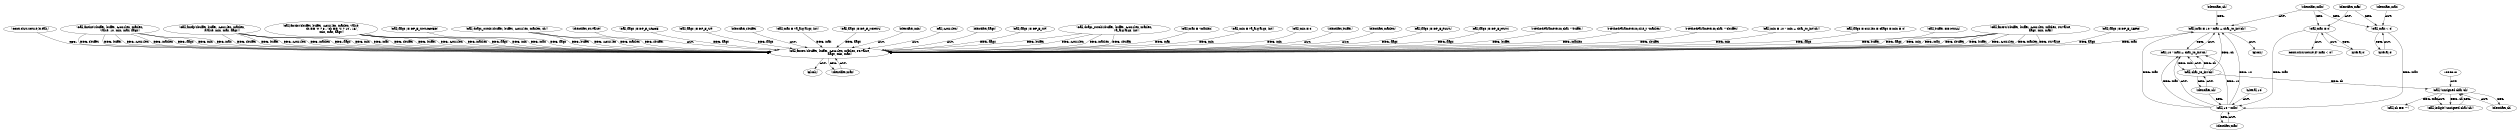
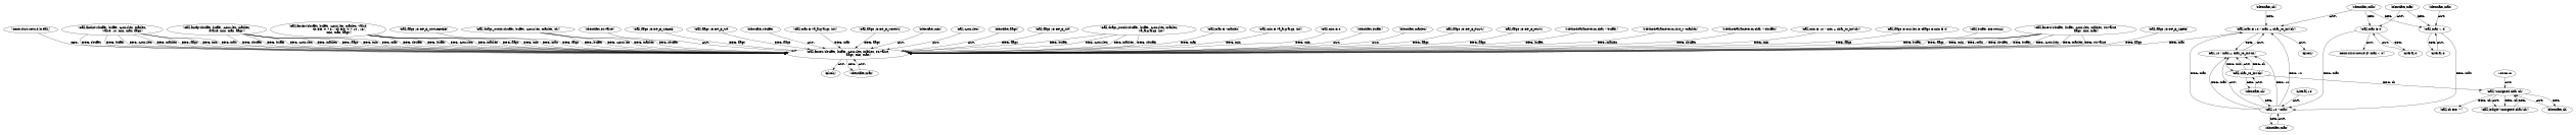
  digraph {
    n1 [label="(Call,max = 10 * max + char_to_int(ch))"]
    n2 [label="(Call,fmtstr(sbuffer, buffer, &currlen, maxlen, strvalue,\n                       flags, min, max))"]
    n3 [label="(Call,10 * max + char_to_int(ch))"]
    n4 [label="(Block,)"]
    n5 [label="(Identifier,max)"]
    n6 [label="(Block,)"]
    n7 [label="(Call,char_to_int(ch))"]
    n8 [label="(Call,10 * max)"]
    n9 [label="(Identifier,max)"]
    n10 [label="(Call,max = 0)"]
    n11 [label="(ControlStructure,if (max < 0))"]
    n12 [label="(Literal,0)"]
    n13 [label="(Call,max < 0)"]
    n14 [label="(Literal,0)"]
    n15 [label="(Identifier,ch)"]
    n16 [label="(Call,(unsigned char)ch)"]
    n17 [label="(Call,ch == '*')"]
    n18 [label="(Call,isdigit((unsigned char)ch))"]
    n19 [label="(Identifier,ch)"]
    n20 [label="(MethodParameterIn,char **sbuffer)"]
    n21 [label="(Call,min = 10 * min + char_to_int(ch))"]
    n22 [label="(Call,flags = currlen = cflags = min = 0)"]
    n23 [label="(Call,buffer == NULL)"]
    n24 [label="(Call,fmtstr(sbuffer, buffer, &currlen, maxlen, strvalue,\n                       flags, min, max))"]
    n25 [label="(Call,flags |= DP_F_ZERO)"]
    n26 [label="(ControlStructure,break;)"]
    n27 [label="(Call,fmtint(sbuffer, buffer, &currlen, maxlen,\n                       value, 10, min, max, flags))"]
    n28 [label="(Call,fmtfp(sbuffer, buffer, &currlen, maxlen,\n                      fvalue, min, max, flags))"]
    n29 [label="(Call,fmtint(sbuffer, buffer, &currlen, maxlen, value,\n                       ch == 'o' ? 8 : (ch == 'u' ? 10 : 16),\n                       min, max, flags))"]
    n30 [label="(Call,flags |= DP_F_UNSIGNED)"]
    n31 [label="(Call,doapr_outch(sbuffer, buffer, &currlen, maxlen, ch))"]
    n32 [label="(Identifier,strvalue)"]
    n33 [label="(Call,flags |= DP_F_SPACE)"]
    n34 [label="(Call,flags |= DP_F_UP)"]
    n35 [label="(Identifier,max)"]
    n36 [label="(Identifier,max)"]
    n37 [label="(Identifier,sbuffer)"]
    n38 [label="(Call,max = va_arg(args, int))"]
    n39 [label="(Call,flags |= DP_F_MINUS)"]
    n40 [label="(Identifier,min)"]
    n41 [label="(Call,&currlen)"]
    n42 [label="(Identifier,max)"]
    n43 [label="(Identifier,flags)"]
    n44 [label="(Call,flags |= DP_F_UP)"]
    n45 [label="(Call,doapr_outch(sbuffer, buffer, &currlen, maxlen,\n                            va_arg(args, int)))"]
    n46 [label="(Call,max = *maxlen)"]
    n47 [label="(Call,min = va_arg(args, int))"]
    n48 [label="(Call,min = 0)"]
    n49 [label="(Identifier,buffer)"]
    n50 [label="(Identifier,maxlen)"]
    n51 [label="(Call,flags |= DP_F_PLUS)"]
    n52 [label="(Call,flags |= DP_F_NUM)"]
    n53 [label="(Identifier,ch)"]
    n54 [label="(MethodParameterIn,char **buffer)"]
    n55 [label="(Literal,10)"]
    n56 [label="(MethodParameterIn,size_t *maxlen)"]
    1000318
    n1 -> n2 [label="DDG: max"]
    n1 -> n3 [label="CFG: "]
    n1 -> n4 [label="AST: "]
    n2 -> n5 [label="CFG: "]
    n2 -> n6 [label="AST: "]
    n3 -> n1 [label="AST: "]
    n3 -> n7 [label="DDG: min"]
    n5 -> n2 [label="AST: "]
-   n7 -> n1 [label="DDG: ch"]
    n7 -> n3 [label="AST: "]
    n7 -> n3 [label="DDG: ch"]
    n7 -> n15 [label="CFG: "]
    n7 -> n16 [label="DDG: ch"]
    n8 -> n1 [label="DDG: 10"]
    n8 -> n1 [label="DDG: max"]
    n8 -> n3 [label="AST: "]
    n8 -> n3 [label="DDG: 10"]
    n8 -> n3 [label="DDG: max"]
    n8 -> n9 [label="CFG: "]
    n9 -> n8 [label="AST: "]
    n10 -> n8 [label="DDG: max"]
    n10 -> n11 [label="AST: "]
    n10 -> n12 [label="CFG: "]
    n12 -> n10 [label="AST: "]
    n13 -> n8 [label="DDG: max"]
    n13 -> n14 [label="CFG: "]
    n14 -> n13 [label="AST: "]
    n15 -> n7 [label="AST: "]
    n15 -> n8 [label="CFG: "]
-   n16 -> n17 [label="DDG: max"]
+   n16 -> n17 [label="DDG: ch"]
    n16 -> n18 [label="AST: "]
    n16 -> n18 [label="DDG: ch"]
    n16 -> n19 [label="CFG: "]
    n18 -> n16 [label="CFG: "]
    n19 -> n16 [label="AST: "]
    n20 -> n2 [label="DDG: sbuffer"]
    n21 -> n2 [label="DDG: min"]
    n22 -> n2 [label="DDG: flags"]
    n23 -> n2 [label="DDG: buffer"]
    n24 -> n2 [label="DDG: sbuffer"]
    n24 -> n2 [label="DDG: buffer"]
    n24 -> n2 [label="DDG: &currlen"]
    n24 -> n2 [label="DDG: maxlen"]
    n24 -> n2 [label="DDG: strvalue"]
    n24 -> n2 [label="DDG: flags"]
    n24 -> n2 [label="DDG: min"]
    n24 -> n2 [label="DDG: max"]
    n25 -> n2 [label="DDG: flags"]
    n26 -> n2 [label="CFG: "]
    n27 -> n2 [label="DDG: sbuffer"]
    n27 -> n2 [label="DDG: buffer"]
    n27 -> n2 [label="DDG: &currlen"]
    n27 -> n2 [label="DDG: maxlen"]
    n27 -> n2 [label="DDG: flags"]
    n27 -> n2 [label="DDG: min"]
    n27 -> n2 [label="DDG: max"]
    n28 -> n2 [label="DDG: sbuffer"]
    n28 -> n2 [label="DDG: buffer"]
    n28 -> n2 [label="DDG: &currlen"]
    n28 -> n2 [label="DDG: maxlen"]
    n28 -> n2 [label="DDG: flags"]
    n28 -> n2 [label="DDG: min"]
    n28 -> n2 [label="DDG: max"]
    n29 -> n2 [label="DDG: sbuffer"]
    n29 -> n2 [label="DDG: buffer"]
    n29 -> n2 [label="DDG: &currlen"]
    n29 -> n2 [label="DDG: maxlen"]
    n29 -> n2 [label="DDG: flags"]
    n29 -> n2 [label="DDG: min"]
    n29 -> n2 [label="DDG: max"]
    n30 -> n2 [label="DDG: flags"]
    n31 -> n2 [label="DDG: sbuffer"]
    n31 -> n2 [label="DDG: buffer"]
    n31 -> n2 [label="DDG: &currlen"]
    n31 -> n2 [label="DDG: maxlen"]
    n32 -> n2 [label="AST: "]
    n33 -> n2 [label="DDG: flags"]
    n34 -> n2 [label="DDG: flags"]
    n35 -> n13 [label="AST: "]
    n36 -> n10 [label="AST: "]
    n36 -> n13 [label="CFG: "]
    n37 -> n2 [label="AST: "]
    n38 -> n2 [label="DDG: max"]
    n39 -> n2 [label="DDG: flags"]
    n40 -> n2 [label="AST: "]
    n41 -> n2 [label="AST: "]
    n42 -> n1 [label="AST: "]
    n42 -> n10 [label="CFG: "]
    n42 -> n13 [label="CFG: "]
    n43 -> n2 [label="AST: "]
    n44 -> n2 [label="DDG: flags"]
    n45 -> n2 [label="DDG: sbuffer"]
    n45 -> n2 [label="DDG: buffer"]
    n45 -> n2 [label="DDG: &currlen"]
    n45 -> n2 [label="DDG: maxlen"]
    n46 -> n2 [label="DDG: max"]
    n47 -> n2 [label="DDG: min"]
    n48 -> n2 [label="DDG: min"]
    n49 -> n2 [label="AST: "]
    n50 -> n2 [label="AST: "]
    n51 -> n2 [label="DDG: flags"]
    n52 -> n2 [label="DDG: flags"]
    n53 -> n1 [label="CFG: "]
    n54 -> n2 [label="DDG: buffer"]
    n55 -> n8 [label="AST: "]
    n56 -> n2 [label="DDG: maxlen"]
    1000318 -> n16 [label="AST: "]
  }
